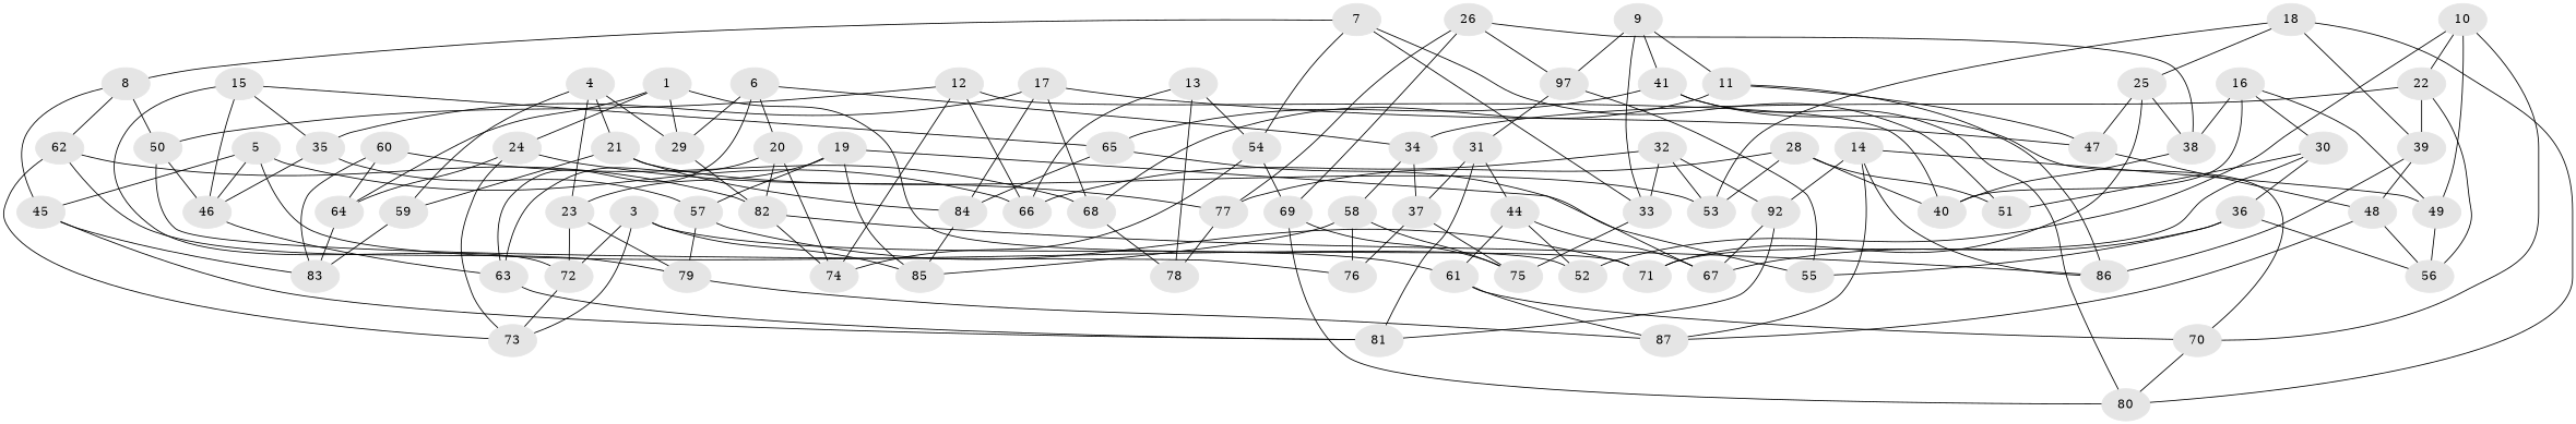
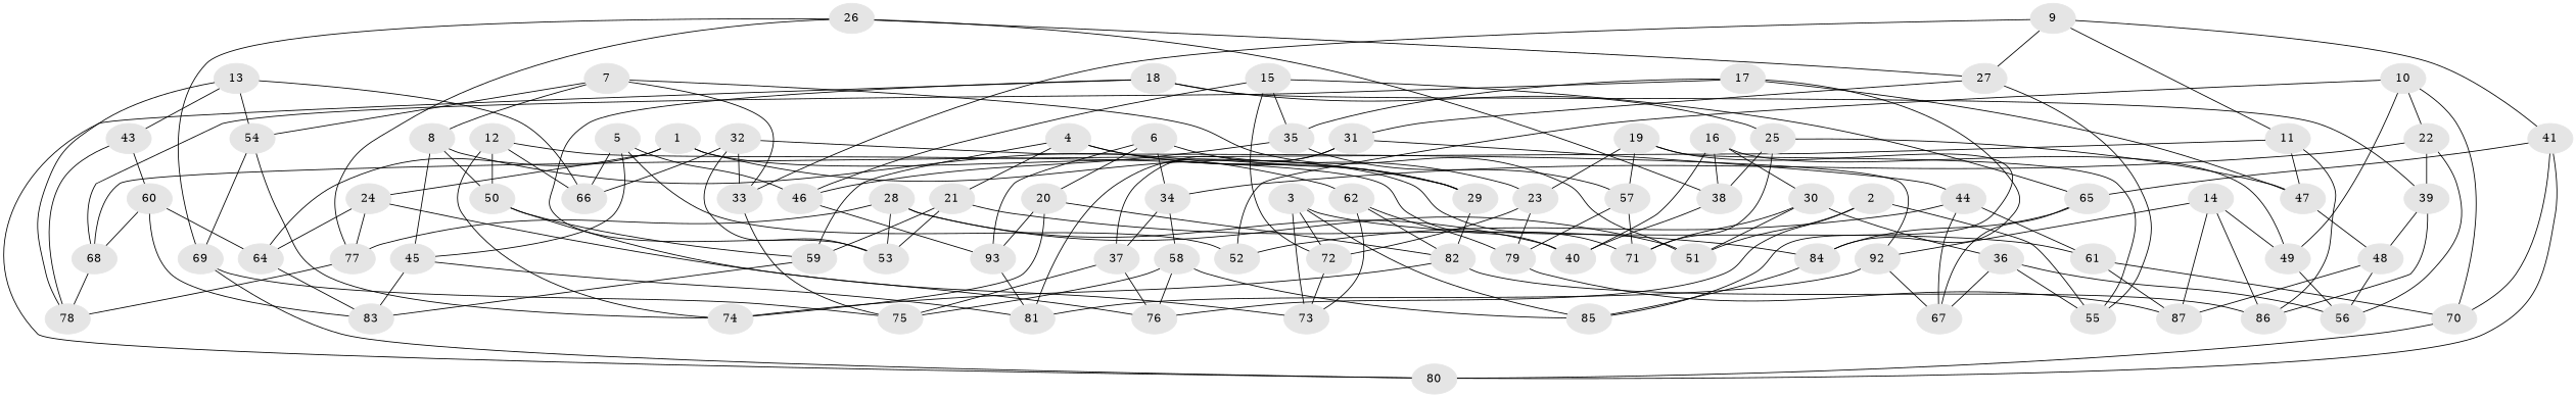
  graph {
    node [color=gray90 style=filled]
    1
    24
    29
    64
    71
    73
    77
    82
    83
+   2
    51
    55
    76
+   43
    78
    60
    3
    61
    72
    85
    70
    87
    4
    21
    23
    59
    84
    53
    79
    5
    45
    46
    52
    66
    81
-   63
+   63 [label=93]
    6
    20
    34
    74
    37
    58
    7
    8
    33
    54
    50
    62
    75
    69
    9
    11
-   27 [label=97]
+   27
    41
    47
    68
    86
    31
    65
    80
    10
    22
    49
    39
    56
    48
    12
    40
    13
    14
    n71 [label=92]
    67
    15
    35
    57
    16
    30
    38
    36
    17
    18
    25
    19
    26
    44
    28
    32
    1 -- 24
    1 -- 29
    1 -- 64
    1 -- 71
    24 -- 64
    24 -- 73
    24 -- 77
    29 -- 82
    64 -- 83
    77 -- 78
    82 -- 74
    82 -- 86
+   2 -- 51
+   2 -- 55
+   2 -- 76
+   43 -- 78
+   43 -- 60
    60 -- 64
    60 -- 83
    60 -- 68
    3 -- 73
    3 -- 61
    3 -- 72
    3 -- 85
    61 -- 70
    61 -- 87
    72 -- 73
    70 -- 80
    4 -- 29
    4 -- 21
    4 -- 23
    4 -- 59
    21 -- 59
    21 -- 84
    21 -- 53
    23 -- 72
    23 -- 79
    59 -- 83
    84 -- 85
    79 -- 87
    5 -- 45
    5 -- 46
    5 -- 52
    5 -- 66
    45 -- 83
    45 -- 81
    46 -- 63
    63 -- 81
    6 -- 29
    6 -- 63
    6 -- 20
    6 -- 34
    20 -- 82
    20 -- 63
    20 -- 74
    34 -- 37
    34 -- 58
    37 -- 76
    37 -- 75
    58 -- 76
    58 -- 85
    58 -- 75
    7 -- 51
    7 -- 8
    7 -- 33
    7 -- 54
    8 -- 45
    8 -- 50
    8 -- 62
    33 -- 75
    54 -- 74
    54 -- 69
    50 -- 76
-   50 -- 46
+   50 -- 59
    62 -- 73
    62 -- 82
    62 -- 79
    69 -- 75
    69 -- 80
    9 -- 33
    9 -- 11
    9 -- 27
    9 -- 41
    11 -- 47
    11 -- 68
    11 -- 86
    27 -- 55
    27 -- 31
    41 -- 70
    41 -- 65
    41 -- 80
    47 -- 48
    68 -- 78
    31 -- 81
    31 -- 37
    31 -- 44
    65 -- 84
    65 -- 67
    10 -- 70
    10 -- 52
    10 -- 22
    10 -- 49
    22 -- 34
    22 -- 39
    22 -- 56
    49 -- 56
    39 -- 86
    39 -- 48
    48 -- 87
    48 -- 56
    12 -- 66
    12 -- 74
    12 -- 50
    12 -- 40
+   13 -- 43
    13 -- 78
    13 -- 66
    13 -- 54
    14 -- 87
    14 -- 86
    14 -- 49
    14 -- n71
    n71 -- 81
    n71 -- 67
    15 -- 72
    15 -- 46
    15 -- 65
    15 -- 35
    35 -- 46
    35 -- 57
    57 -- 71
    57 -- 79
    16 -- 49
    16 -- 40
    16 -- 30
    16 -- 38
    30 -- 71
    30 -- 51
    30 -- 36
    38 -- 40
    36 -- 55
    36 -- 56
    36 -- 67
    17 -- 84
    17 -- 47
    17 -- 68
    17 -- 35
    18 -- 53
    18 -- 80
    18 -- 39
    18 -- 25
    25 -- 71
    25 -- 47
    25 -- 38
    19 -- 55
    19 -- 85
    19 -- 23
    19 -- 57
    26 -- 77
    26 -- 69
    26 -- 27
    26 -- 38
    44 -- 61
    44 -- 52
    44 -- 67
    28 -- 77
    28 -- 51
    28 -- 53
    28 -- 40
    32 -- 53
    32 -- 66
    32 -- 33
    32 -- n71
  }
